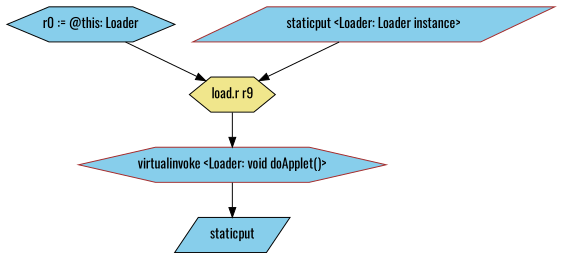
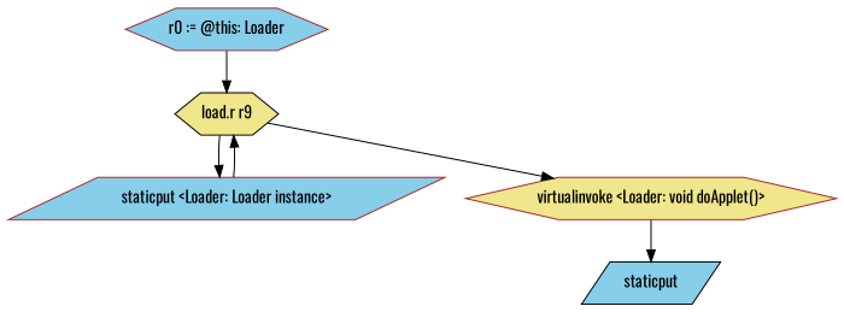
  digraph {
    fontname=Oswald
    node [color=black fillcolor=skyblue fontname=Oswald shape=hexagon style=filled]
    edge [fontname=Oswald]
    n1 [fillcolor=khaki label="load.r r9"]
-   "r0 := @this: Loader"
+   "r0 := @this: Loader" [color=brown]
    "staticput <Loader: Loader instance>" [color=brown shape=parallelogram]
-   "virtualinvoke <Loader: void doApplet()>" [color=brown]
+   "virtualinvoke <Loader: void doApplet()>" [color=brown fillcolor=khaki]
    n5 [label=staticput shape=parallelogram]
+   n1 -> "staticput <Loader: Loader instance>"
    n1 -> "virtualinvoke <Loader: void doApplet()>"
    "r0 := @this: Loader" -> n1
    "staticput <Loader: Loader instance>" -> n1
    "virtualinvoke <Loader: void doApplet()>" -> n5
  }
